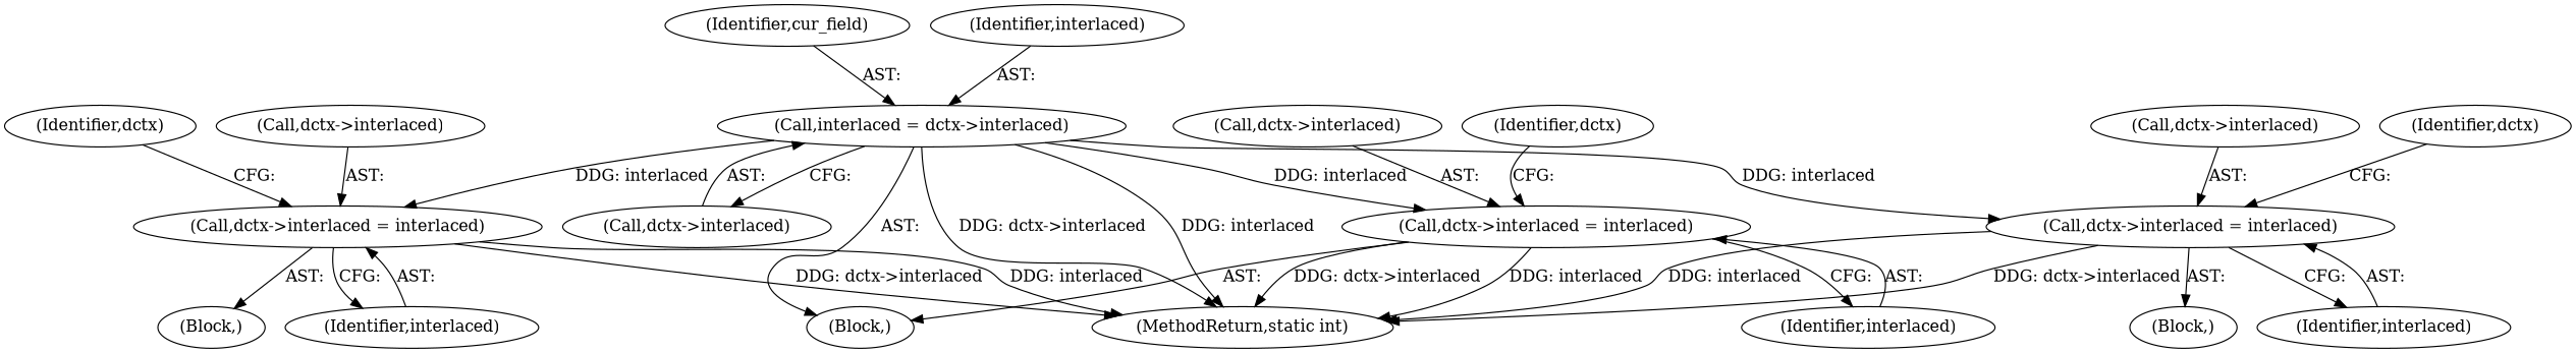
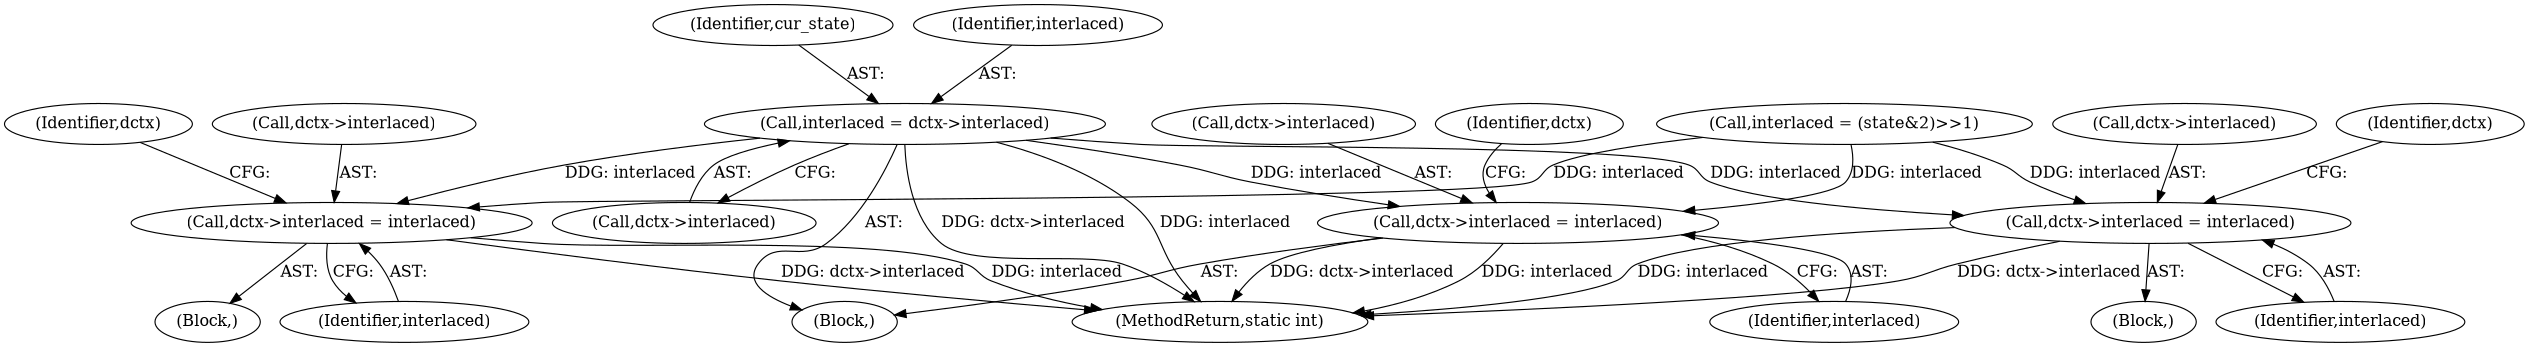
  digraph {
    n1 [label="(Call,interlaced = dctx->interlaced)"]
    n2 [label="(Call,dctx->interlaced = interlaced)"]
    n3 [label="(Call,dctx->interlaced = interlaced)"]
    n4 [label="(Call,dctx->interlaced = interlaced)"]
    n5 [label="(MethodReturn,static int)"]
    n6 [label="(Block,)"]
    n7 [label="(Call,dctx->interlaced)"]
    n8 [label="(Block,)"]
    n9 [label="(Identifier,interlaced)"]
    n10 [label="(Block,)"]
    n11 [label="(Identifier,interlaced)"]
    n12 [label="(Identifier,interlaced)"]
    n13 [label="(Call,dctx->interlaced)"]
-   n14 [label="(Identifier,cur_field)"]
+   n14 [label="(Identifier,cur_state)"]
    n15 [label="(Call,dctx->interlaced)"]
    n16 [label="(Identifier,dctx)"]
+   n17 [label="(Call,interlaced = (state&2)>>1)"]
    n18 [label="(Identifier,dctx)"]
    n19 [label="(Identifier,dctx)"]
    n20 [label="(Call,dctx->interlaced)"]
    n21 [label="(Identifier,interlaced)"]
    n1 -> n2 [label="DDG: interlaced"]
    n1 -> n3 [label="DDG: interlaced"]
    n1 -> n4 [label="DDG: interlaced"]
    n1 -> n5 [label="DDG: interlaced"]
    n1 -> n5 [label="DDG: dctx->interlaced"]
    n1 -> n6 [label="AST: "]
    n1 -> n7 [label="CFG: "]
    n2 -> n5 [label="DDG: dctx->interlaced"]
    n2 -> n5 [label="DDG: interlaced"]
    n2 -> n8 [label="AST: "]
    n2 -> n9 [label="CFG: "]
    n3 -> n5 [label="DDG: dctx->interlaced"]
    n3 -> n5 [label="DDG: interlaced"]
    n3 -> n10 [label="AST: "]
    n3 -> n11 [label="CFG: "]
    n4 -> n5 [label="DDG: interlaced"]
    n4 -> n5 [label="DDG: dctx->interlaced"]
    n4 -> n6 [label="AST: "]
    n4 -> n12 [label="CFG: "]
    n7 -> n1 [label="AST: "]
    n9 -> n2 [label="AST: "]
    n11 -> n3 [label="AST: "]
    n12 -> n4 [label="AST: "]
    n13 -> n4 [label="AST: "]
    n14 -> n1 [label="AST: "]
    n15 -> n3 [label="AST: "]
    n16 -> n3 [label="CFG: "]
+   n17 -> n2 [label="DDG: interlaced"]
+   n17 -> n3 [label="DDG: interlaced"]
+   n17 -> n4 [label="DDG: interlaced"]
    n18 -> n4 [label="CFG: "]
    n19 -> n2 [label="CFG: "]
    n20 -> n2 [label="AST: "]
    n21 -> n1 [label="AST: "]
  }
